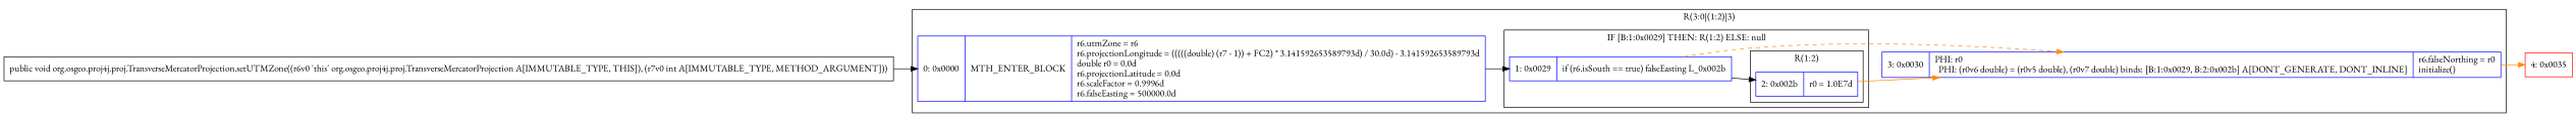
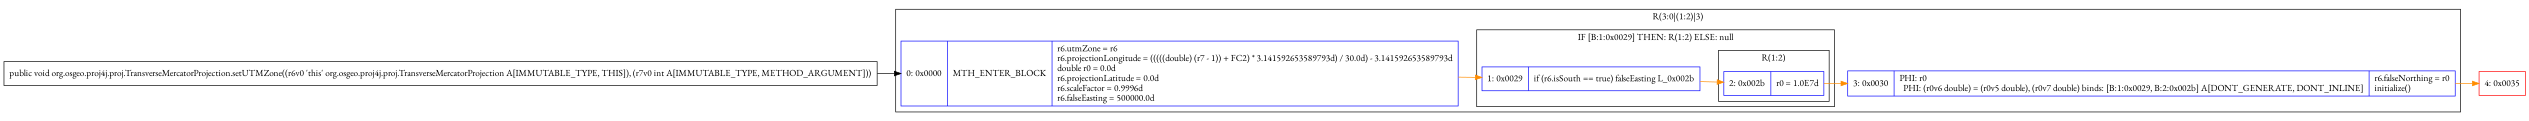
  digraph {
    fontname="EB Garamond"
    rankdir=LR
    node [color=blue fontname="EB Garamond" shape=record]
    edge [color=darkorange fontname="EB Garamond"]
    n1 [label="{2\:\ 0x002b|r0 = 1.0E7d\l}"]
    n2 [label="{1\:\ 0x0029|if (r6.isSouth == true) falseEasting L_0x002b\l}"]
    n3 [label="{0\:\ 0x0000|MTH_ENTER_BLOCK\l|r6.utmZone = r6\lr6.projectionLongitude = (((((double) (r7 \- 1)) + FC2) * 3.141592653589793d) \/ 30.0d) \- 3.141592653589793d\ldouble r0 = 0.0d\lr6.projectionLatitude = 0.0d\lr6.scaleFactor = 0.9996d\lr6.falseEasting = 500000.0d\l}"]
    n4 [label="{3\:\ 0x0030|PHI: r0 \l  PHI: (r0v6 double) = (r0v5 double), (r0v7 double) binds: [B:1:0x0029, B:2:0x002b] A[DONT_GENERATE, DONT_INLINE]\l|r6.falseNorthing = r0\linitialize()\l}"]
    n5 [color=red label="{4\:\ 0x0035}"]
    n6 [label="{public void org.osgeo.proj4j.proj.TransverseMercatorProjection.setUTMZone((r6v0 'this' org.osgeo.proj4j.proj.TransverseMercatorProjection A[IMMUTABLE_TYPE, THIS]), (r7v0 int A[IMMUTABLE_TYPE, METHOD_ARGUMENT])) }" color=""]
    subgraph cluster_1 {
      label="R(3:0|(1:2)|3)"
      n3
      n4
      subgraph cluster_2 {
        label="IF [B:1:0x0029] THEN: R(1:2) ELSE: null"
        n2
        subgraph cluster_3 {
          label="R(1:2)"
          n1
        }
      }
    }
    n1 -> n4
-   n2 -> n1 [color=black]
-   n2 -> n4 [style=dashed]
-   n3 -> n2 [color=black]
+   n2 -> n1
+   n3 -> n2
    n4 -> n5
    n6 -> n3 [color=black]
  }
